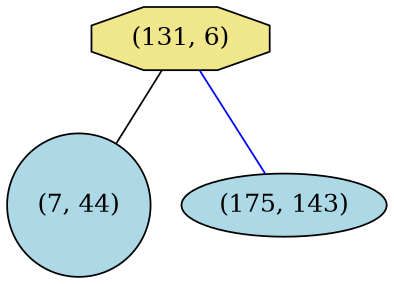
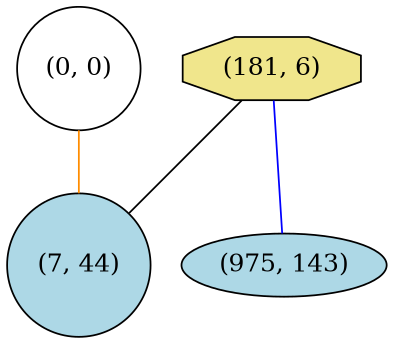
  graph {
    node [fillcolor=lightblue shape=circle style=filled]
    edge [weight=1]
-   "(181, 6)" [fillcolor=khaki shape=octagon label="(131, 6)"]
+   "(181, 6)" [fillcolor=khaki shape=octagon]
    n2 [label="(7, 44)"]
-   "(175, 143)" [shape=ellipse]
+   "(175, 143)" [shape=ellipse label="(975, 143)"]
+   "(0, 0)" [fillcolor=white]
    "(181, 6)" -- n2 [color=black]
    "(181, 6)" -- "(175, 143)" [color=blue]
+   "(0, 0)" -- n2 [color=darkorange weight=4]
  }
